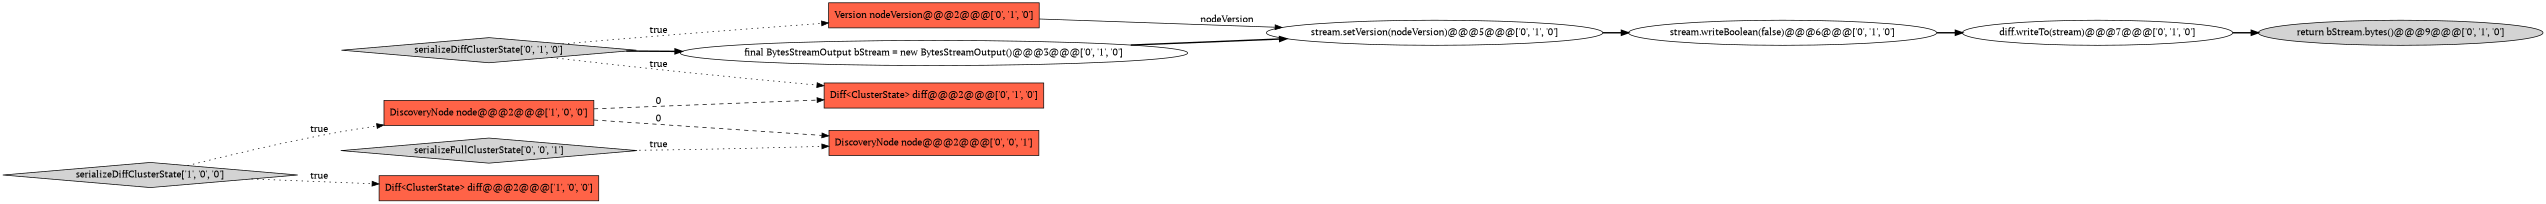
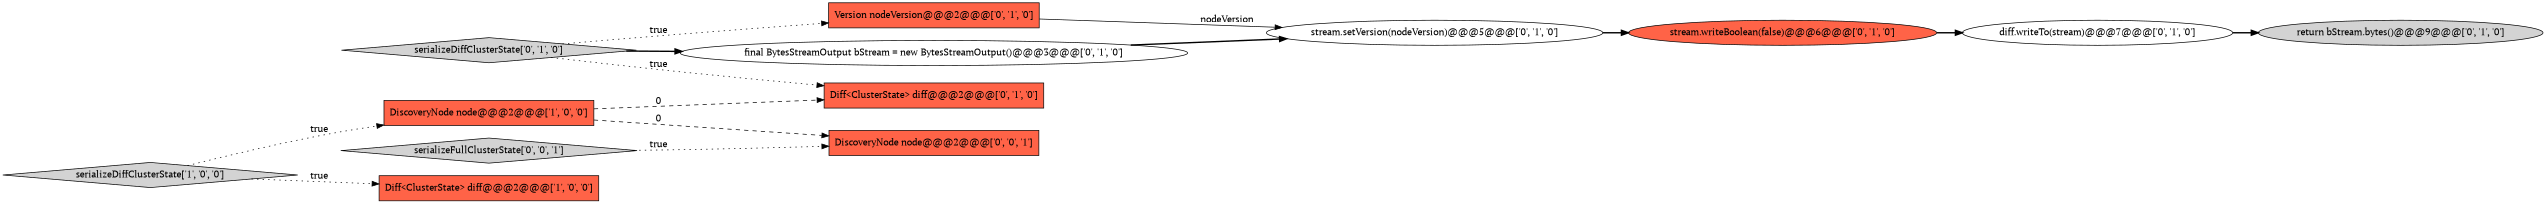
  digraph {
    fontname="PT Serif"
    rankdir=LR
    node [fillcolor=tomato fontname="PT Serif" shape=ellipse style=filled]
    edge [fontname="PT Serif" style=bold]
    n1 [fillcolor=white label="diff.writeTo(stream)@@@7@@@['0', '1', '0']"]
    n2 [fillcolor=lightgray label="return bStream.bytes()@@@9@@@['0', '1', '0']"]
    n3 [fillcolor=white label="stream.setVersion(nodeVersion)@@@5@@@['0', '1', '0']"]
-   n4 [fillcolor=white label="stream.writeBoolean(false)@@@6@@@['0', '1', '0']"]
+   n4 [label="stream.writeBoolean(false)@@@6@@@['0', '1', '0']"]
    n5 [label="DiscoveryNode node@@@2@@@['0', '0', '1']" shape=box]
    n6 [label="Diff<ClusterState> diff@@@2@@@['0', '1', '0']" shape=box]
    n7 [label="DiscoveryNode node@@@2@@@['1', '0', '0']" shape=box]
    n8 [label="Version nodeVersion@@@2@@@['0', '1', '0']" shape=box]
    n9 [fillcolor=lightgray label="serializeDiffClusterState['1', '0', '0']" shape=diamond]
    n10 [label="Diff<ClusterState> diff@@@2@@@['1', '0', '0']" shape=box]
    n11 [fillcolor=white label="final BytesStreamOutput bStream = new BytesStreamOutput()@@@3@@@['0', '1', '0']"]
    n12 [fillcolor=lightgray label="serializeDiffClusterState['0', '1', '0']" shape=diamond]
    n13 [fillcolor=lightgray label="serializeFullClusterState['0', '0', '1']" shape=diamond]
    n1 -> n2
    n3 -> n4
    n4 -> n1
    n7 -> n5 [label=0 style=dashed]
    n7 -> n6 [label=0 style=dashed]
    n8 -> n3 [label=nodeVersion style=solid]
    n9 -> n7 [label=true style=dotted]
    n9 -> n10 [label=true style=dotted]
    n11 -> n3
    n12 -> n6 [label=true style=dotted]
    n12 -> n8 [label=true style=dotted]
    n12 -> n11
    n13 -> n5 [label=true style=dotted]
  }
